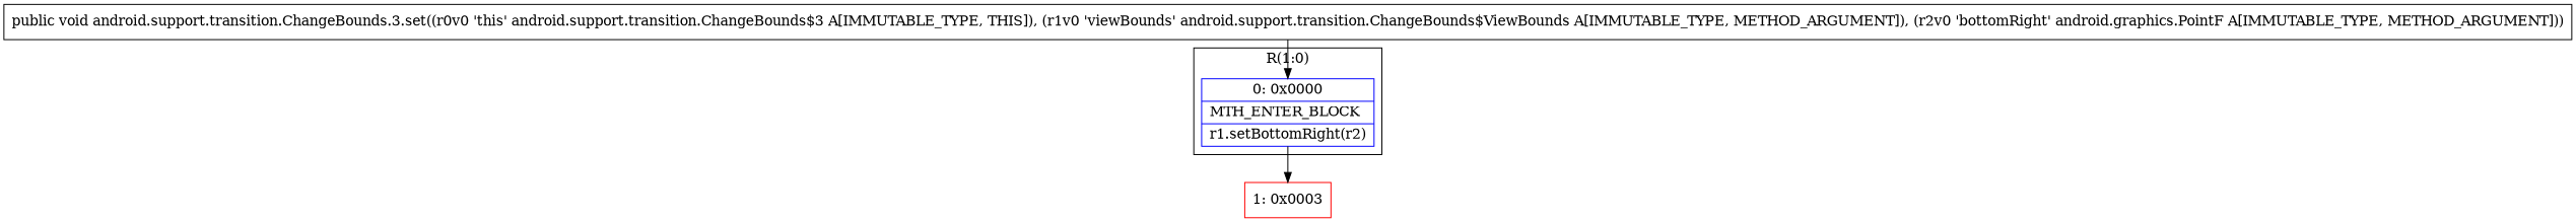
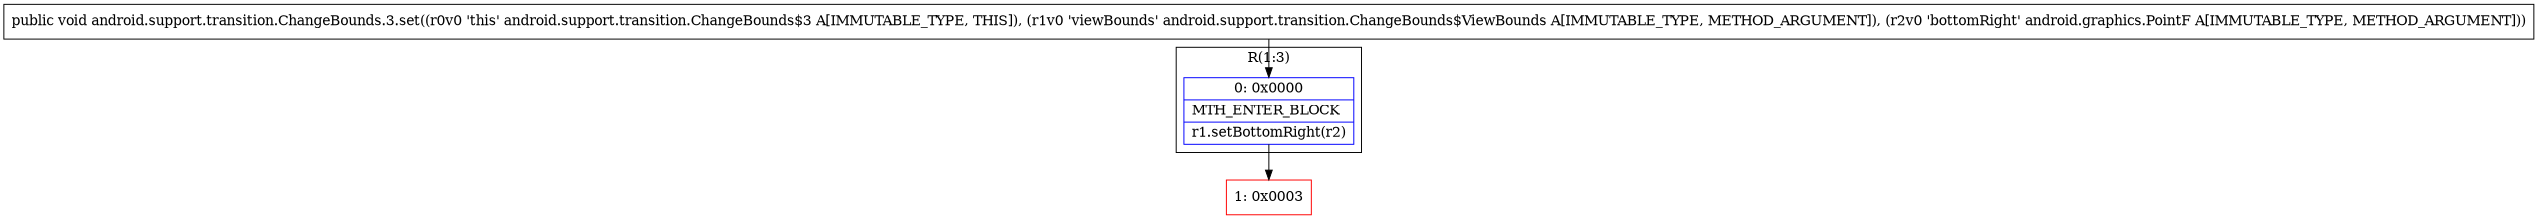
  digraph {
    node [shape=record]
    n1 [color=blue label="{0\:\ 0x0000|MTH_ENTER_BLOCK\l|r1.setBottomRight(r2)\l}"]
    n2 [color=red label="{1\:\ 0x0003}"]
    n3 [label="{public void android.support.transition.ChangeBounds.3.set((r0v0 'this' android.support.transition.ChangeBounds$3 A[IMMUTABLE_TYPE, THIS]), (r1v0 'viewBounds' android.support.transition.ChangeBounds$ViewBounds A[IMMUTABLE_TYPE, METHOD_ARGUMENT]), (r2v0 'bottomRight' android.graphics.PointF A[IMMUTABLE_TYPE, METHOD_ARGUMENT])) }"]
    subgraph cluster_1 {
-     label="R(1:0)"
+     label="R(1:3)"
      n1
    }
    n1 -> n2
    n3 -> n1
  }
